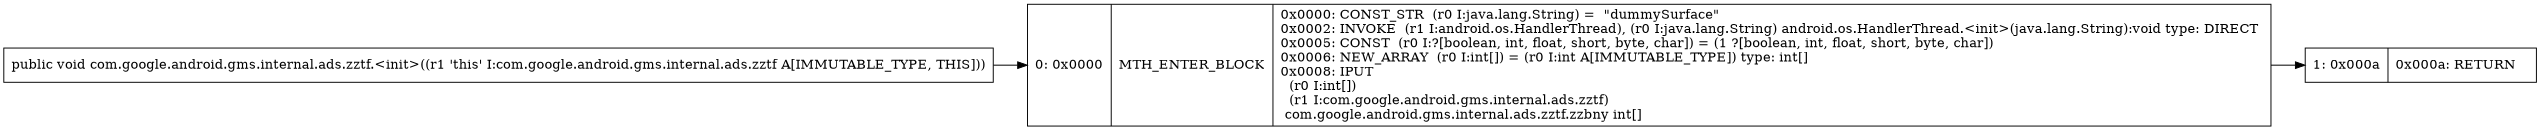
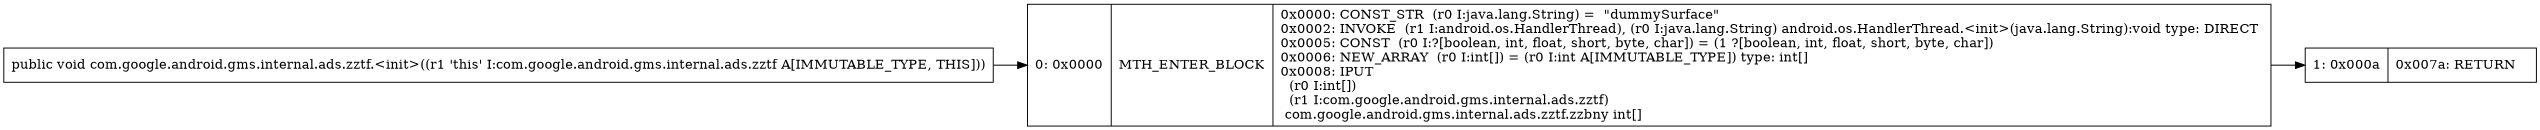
  digraph {
    rankdir=LR
    node [shape=record]
    n1 [label="{0\:\ 0x0000|MTH_ENTER_BLOCK\l|0x0000: CONST_STR  (r0 I:java.lang.String) =  \"dummySurface\" \l0x0002: INVOKE  (r1 I:android.os.HandlerThread), (r0 I:java.lang.String) android.os.HandlerThread.\<init\>(java.lang.String):void type: DIRECT \l0x0005: CONST  (r0 I:?[boolean, int, float, short, byte, char]) = (1 ?[boolean, int, float, short, byte, char]) \l0x0006: NEW_ARRAY  (r0 I:int[]) = (r0 I:int A[IMMUTABLE_TYPE]) type: int[] \l0x0008: IPUT  \l  (r0 I:int[])\l  (r1 I:com.google.android.gms.internal.ads.zztf)\l com.google.android.gms.internal.ads.zztf.zzbny int[] \l}"]
-   n2 [label="{1\:\ 0x000a|0x000a: RETURN   \l}"]
+   n2 [label="{1\:\ 0x000a|0x007a: RETURN   \l}"]
    n3 [label="{public void com.google.android.gms.internal.ads.zztf.\<init\>((r1 'this' I:com.google.android.gms.internal.ads.zztf A[IMMUTABLE_TYPE, THIS])) }"]
    n1 -> n2
    n3 -> n1
  }
